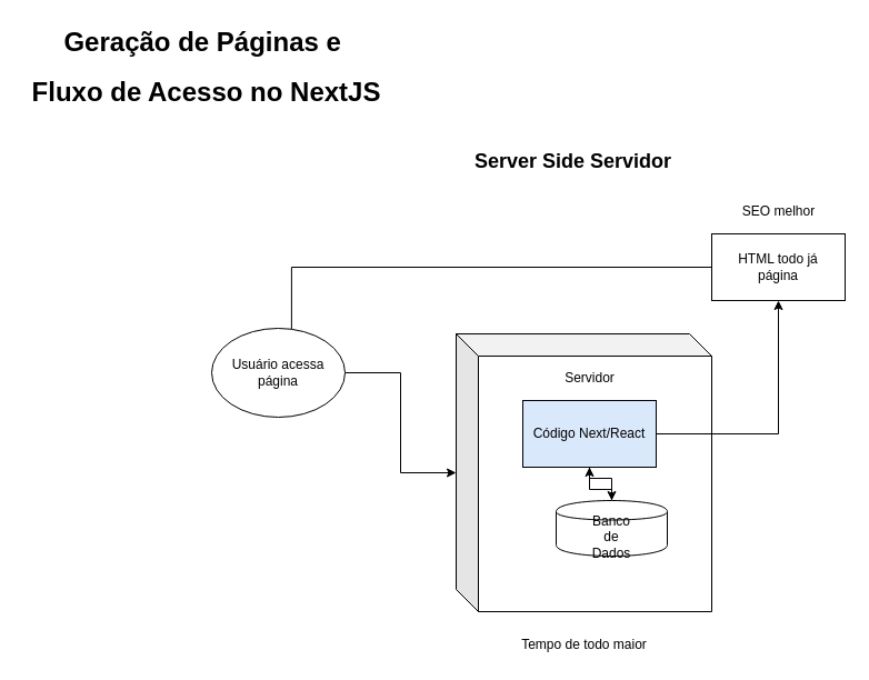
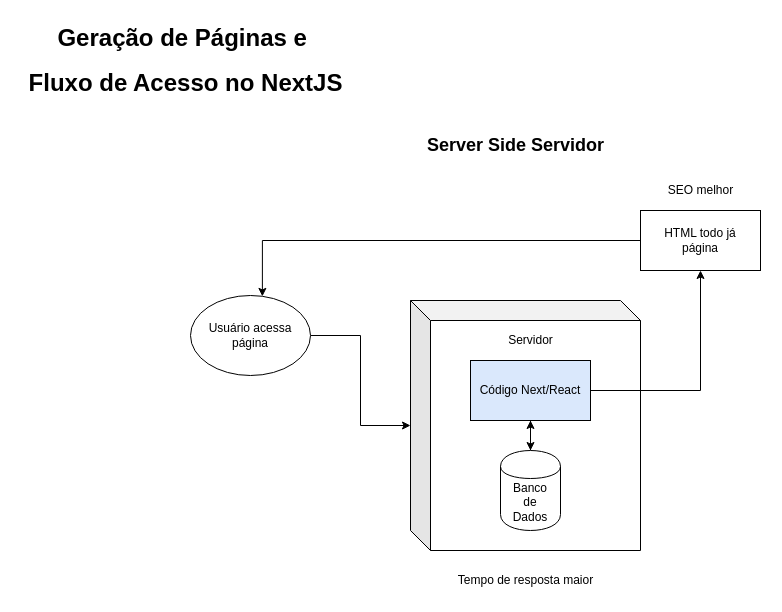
  <mxCell id="0" />
  <mxCell id="1" parent="0" />
  <mxCell id="2" value="" style="shape=cube;whiteSpace=wrap;html=1;boundedLbl=1;backgroundOutline=1;darkOpacity=0.05;darkOpacity2=0.1;" vertex="1" parent="1"><mxGeometry x="410" y="300" width="230" height="250" as="geometry" /></mxCell>
  <mxCell id="3" value="&lt;h1&gt;Geração de Páginas e&amp;nbsp;&lt;/h1&gt;&lt;h1&gt;Fluxo de Acesso no NextJS&lt;/h1&gt;" style="text;html=1;align=center;verticalAlign=middle;resizable=0;points=[];autosize=1;" vertex="1" parent="1"><mxGeometry x="20" y="20" width="330" height="80" as="geometry" /></mxCell>
  <mxCell id="4" value="&lt;h2&gt;Server Side Servidor&lt;/h2&gt;" style="text;html=1;align=center;verticalAlign=middle;resizable=0;points=[];autosize=1;" vertex="1" parent="1"><mxGeometry x="410" y="120" width="210" height="50" as="geometry" /></mxCell>
  <mxCell id="5" value="" style="edgeStyle=orthogonalEdgeStyle;rounded=0;orthogonalLoop=1;jettySize=auto;html=1;" edge="1" parent="1" source="7" target="9"><mxGeometry relative="1" as="geometry" /></mxCell>
  <mxCell id="6" value="" style="edgeStyle=orthogonalEdgeStyle;rounded=0;orthogonalLoop=1;jettySize=auto;html=1;" edge="1" parent="1" source="7" target="11"><mxGeometry relative="1" as="geometry" /></mxCell>
  <mxCell id="7" value="Código Next/React" style="whiteSpace=wrap;html=1;fillColor=#dae8fc;" vertex="1" parent="1"><mxGeometry x="470" y="360" width="120" height="60" as="geometry" /></mxCell>
  <mxCell id="8" value="" style="edgeStyle=orthogonalEdgeStyle;rounded=0;orthogonalLoop=1;jettySize=auto;html=1;" edge="1" parent="1" source="9" target="7"><mxGeometry relative="1" as="geometry" /></mxCell>
- <mxCell id="9" value="Banco&lt;br&gt;de&lt;br&gt;Dados" style="shape=cylinder;whiteSpace=wrap;html=1;boundedLbl=1;backgroundOutline=1;" vertex="1" parent="1"><mxGeometry x="500" y="450" width="100" height="50" as="geometry" /></mxCell>
- <mxCell id="10" value="" style="edgeStyle=orthogonalEdgeStyle;rounded=0;orthogonalLoop=1;jettySize=auto;html=1;entryX=0.599;entryY=0.011;entryDx=0;entryDy=0;entryPerimeter=0;endArrow=none;" edge="1" parent="1" source="11" target="13"><mxGeometry relative="1" as="geometry"><mxPoint x="800" y="190" as="targetPoint" /></mxGeometry></mxCell>
+ <mxCell id="9" value="Banco&lt;br&gt;de&lt;br&gt;Dados" style="shape=cylinder;whiteSpace=wrap;html=1;boundedLbl=1;backgroundOutline=1;" vertex="1" parent="1"><mxGeometry x="500" y="450" width="60" height="80" as="geometry" /></mxCell>
+ <mxCell id="10" value="" style="edgeStyle=orthogonalEdgeStyle;rounded=0;orthogonalLoop=1;jettySize=auto;html=1;entryX=0.599;entryY=0.011;entryDx=0;entryDy=0;entryPerimeter=0;" edge="1" parent="1" source="11" target="13"><mxGeometry relative="1" as="geometry"><mxPoint x="800" y="190" as="targetPoint" /></mxGeometry></mxCell>
  <mxCell id="11" value="HTML todo já&lt;br&gt;página" style="whiteSpace=wrap;html=1;" vertex="1" parent="1"><mxGeometry x="640" y="210" width="120" height="60" as="geometry" /></mxCell>
  <mxCell id="12" value="" style="edgeStyle=orthogonalEdgeStyle;rounded=0;orthogonalLoop=1;jettySize=auto;html=1;" edge="1" parent="1" source="13" target="2"><mxGeometry relative="1" as="geometry" /></mxCell>
  <mxCell id="13" value="Usuário acessa página" style="ellipse;whiteSpace=wrap;html=1;" vertex="1" parent="1"><mxGeometry x="190" y="295" width="120" height="80" as="geometry" /></mxCell>
  <mxCell id="14" value="Servidor" style="text;html=1;align=center;verticalAlign=middle;resizable=0;points=[];autosize=1;" vertex="1" parent="1"><mxGeometry x="500" y="330" width="60" height="20" as="geometry" /></mxCell>
- <mxCell id="15" value="Tempo de todo maior" style="text;html=1;align=center;verticalAlign=middle;resizable=0;points=[];autosize=1;" vertex="1" parent="1"><mxGeometry x="450" y="570" width="150" height="20" as="geometry" /></mxCell>
+ <mxCell id="15" value="Tempo de resposta maior" style="text;html=1;align=center;verticalAlign=middle;resizable=0;points=[];autosize=1;" vertex="1" parent="1"><mxGeometry x="450" y="570" width="150" height="20" as="geometry" /></mxCell>
  <mxCell id="16" value="SEO melhor" style="text;html=1;align=center;verticalAlign=middle;resizable=0;points=[];autosize=1;" vertex="1" parent="1"><mxGeometry x="660" y="180" width="80" height="20" as="geometry" /></mxCell>
